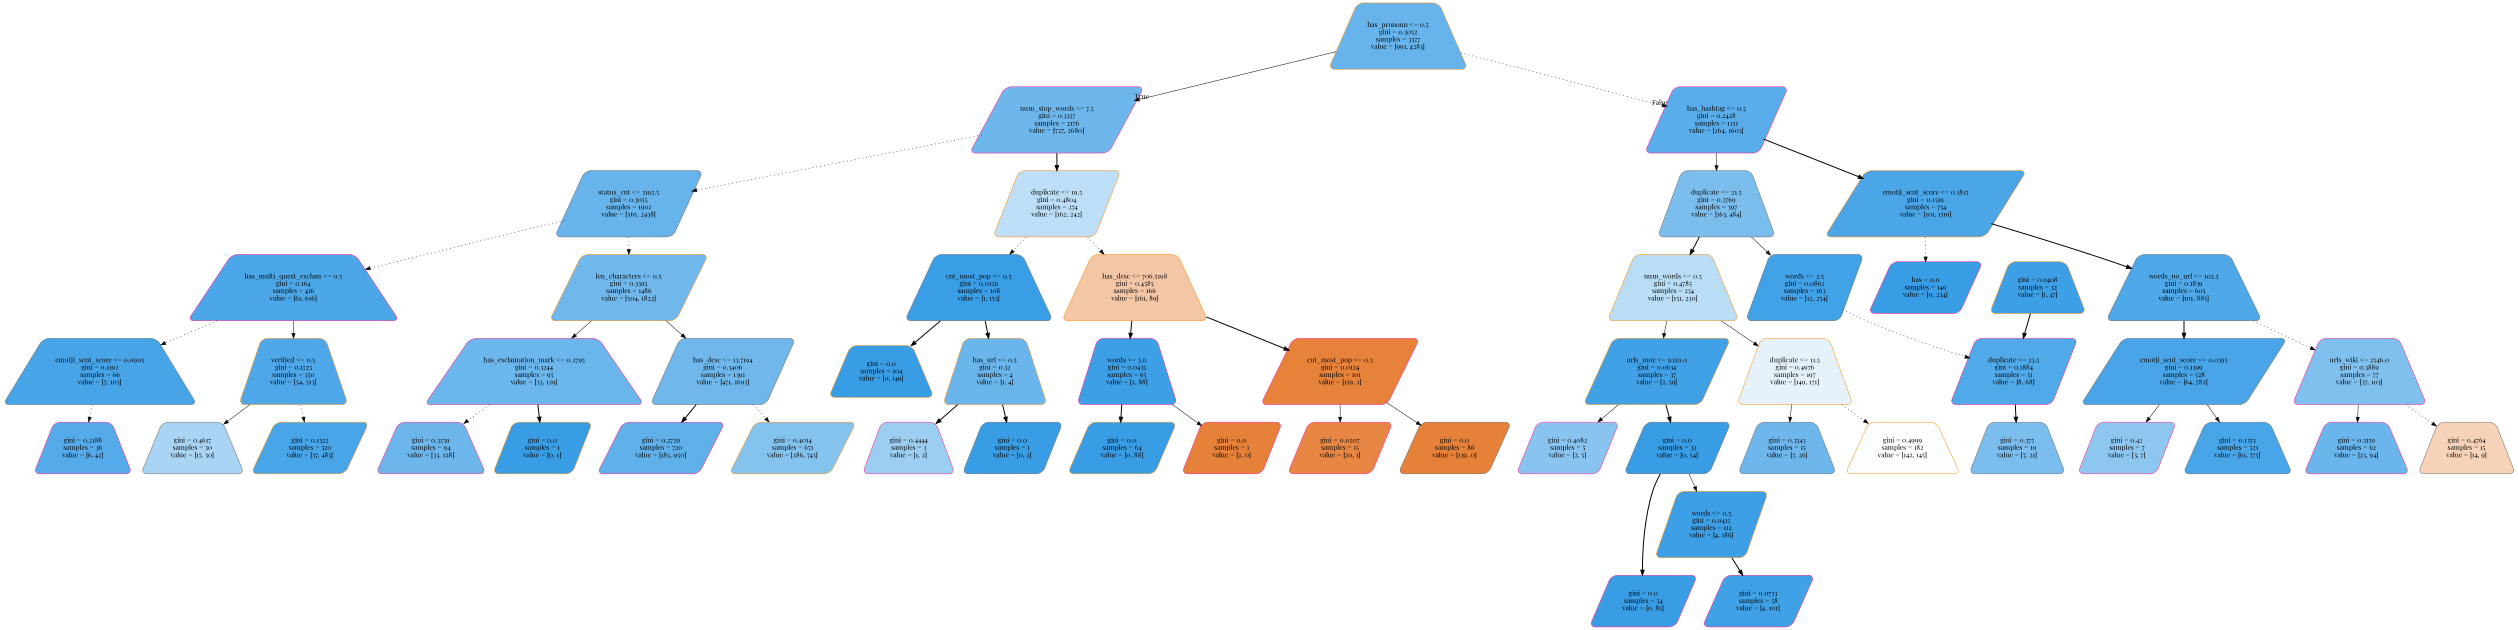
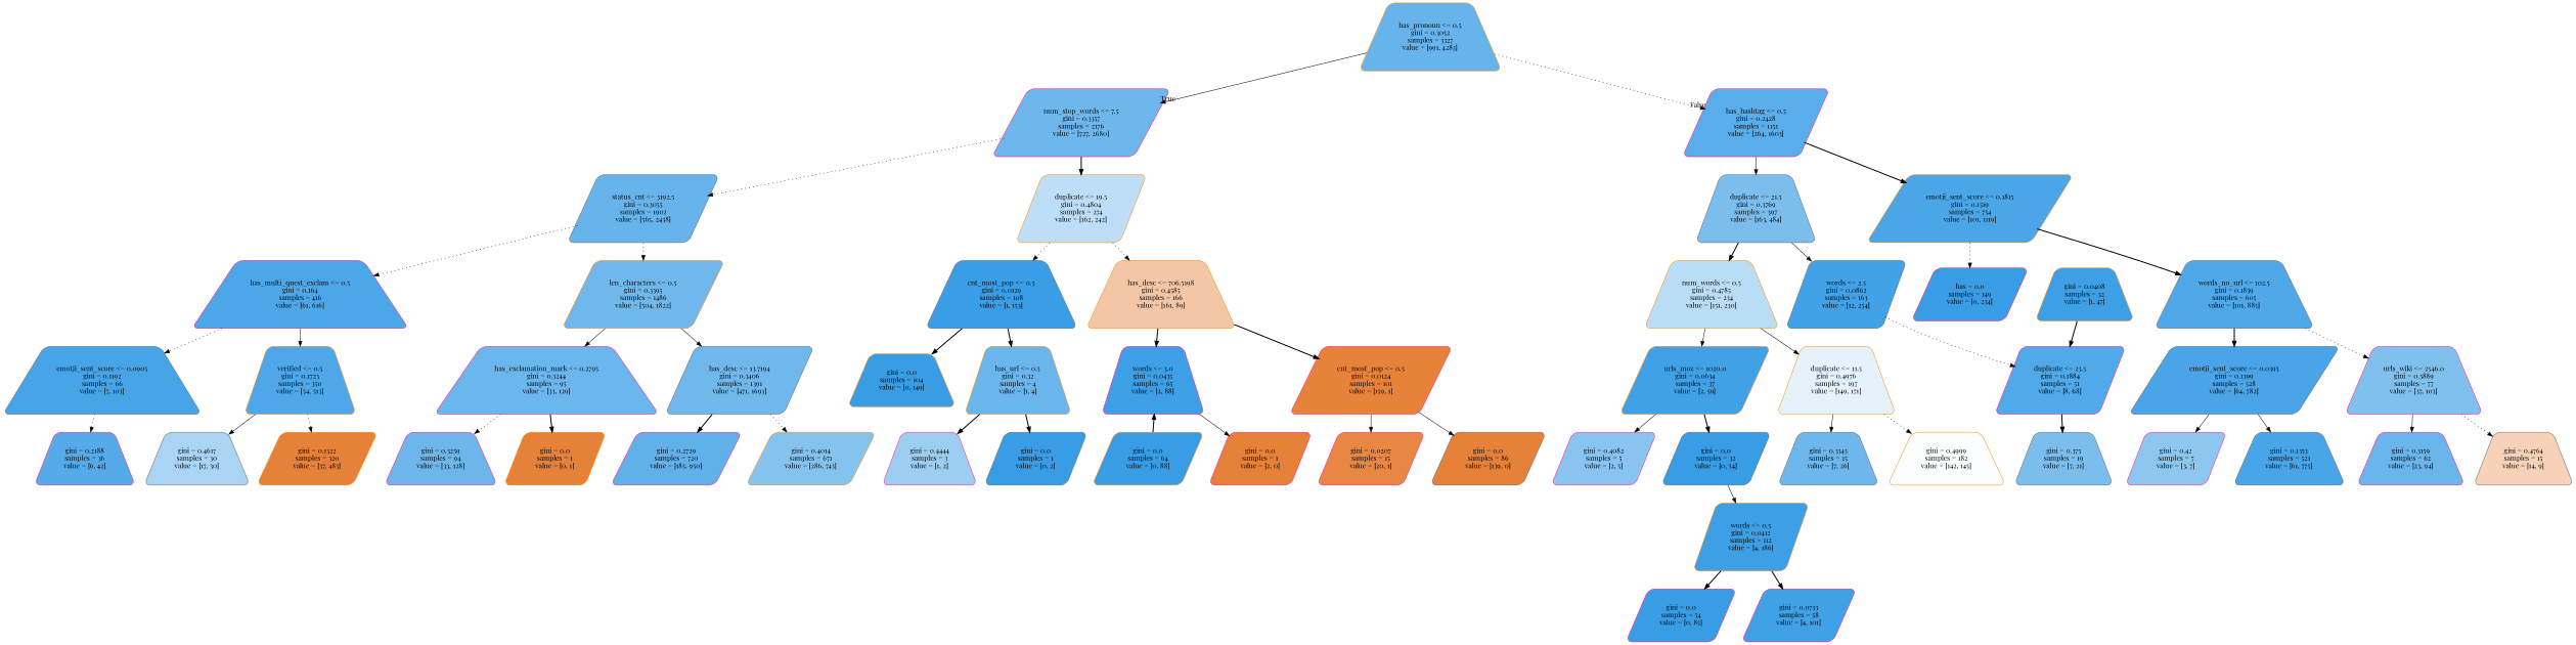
  digraph {
    fontname="Playfair Display"
    node [color=deeppink fillcolor="#399de5ff" fontname="Playfair Display" shape=parallelogram style="filled, rounded"]
    edge [fontname="Playfair Display" style=bold]
    n1 [color=darkorange fillcolor="#399de5c4" label="has_pronoun <= 0.5\ngini = 0.3052\nsamples = 3327\nvalue = [991, 4283]" shape=trapezium]
    n2 [fillcolor="#399de5ba" label="num_stop_words <= 7.5\ngini = 0.3357\nsamples = 2176\nvalue = [727, 2680]"]
    n3 [fillcolor="#399de5d5" label="has_hashtag <= 0.5\ngini = 0.2428\nsamples = 1151\nvalue = [264, 1603]"]
    n4 [color=gray40 fillcolor="#399de5c4" label="status_cnt <= 3192.5\ngini = 0.3055\nsamples = 1902\nvalue = [565, 2438]"]
    n5 [color=darkorange fillcolor="#399de554" label="duplicate <= 19.5\ngini = 0.4804\nsamples = 274\nvalue = [162, 242]"]
    n6 [color=gray40 fillcolor="#399de5a9" label="duplicate <= 21.5\ngini = 0.3769\nsamples = 397\nvalue = [163, 484]" shape=trapezium]
    n7 [color=darkorange fillcolor="#399de5e8" label="emotji_sent_score <= 0.1815\ngini = 0.1519\nsamples = 754\nvalue = [101, 1119]"]
    n8 [color=darkorange fillcolor="#399de5b8" label="len_characters <= 0.5\ngini = 0.3395\nsamples = 1486\nvalue = [504, 1822]"]
    n9 [fillcolor="#399de5e6" label="has_multi_quest_exclam <= 0.5\ngini = 0.164\nsamples = 416\nvalue = [61, 616]" shape=trapezium]
    n10 [color=darkorange fillcolor="#e5813972" label="has_desc <= 706.5198\ngini = 0.4585\nsamples = 166\nvalue = [161, 89]" shape=trapezium]
    n11 [color=gray40 fillcolor="#399de5fd" label="cnt_most_pop <= 0.5\ngini = 0.0129\nsamples = 108\nvalue = [1, 153]" shape=trapezium]
    n12 [color=gray40 fillcolor="#399de5b8" label="has_desc <= 13.7194\ngini = 0.3406\nsamples = 1391\nvalue = [471, 1693]"]
    n13 [fillcolor="#399de5be" label="has_exclamation_mark <= 0.2795\ngini = 0.3244\nsamples = 95\nvalue = [33, 129]" shape=trapezium]
    n14 [color=darkorange fillcolor="#399de5e4" label="verified <= 0.5\ngini = 0.1723\nsamples = 350\nvalue = [54, 513]" shape=trapezium]
    n15 [color=gray40 fillcolor="#399de5ee" label="emotji_sent_score <= 0.0905\ngini = 0.1192\nsamples = 66\nvalue = [7, 103]" shape=trapezium]
    n16 [fillcolor="#399de5cd" label="gini = 0.2729\nsamples = 720\nvalue = [185, 950]"]
    n17 [color=darkorange fillcolor="#399de59d" label="gini = 0.4014\nsamples = 671\nvalue = [286, 743]"]
    n18 [fillcolor="#399de5bd" label="gini = 0.3259\nsamples = 94\nvalue = [33, 128]" shape=trapezium]
-   n19 [color=darkorange label="gini = 0.0\nsamples = 1\nvalue = [0, 1]"]
+   n19 [color=darkorange fillcolor="#e58139ff" label="gini = 0.0\nsamples = 1\nvalue = [0, 1]"]
    n20 [color=gray40 fillcolor="#399de56e" label="gini = 0.4617\nsamples = 30\nvalue = [17, 30]" shape=trapezium]
-   n21 [color=darkorange fillcolor="#399de5eb" label="gini = 0.1322\nsamples = 320\nvalue = [37, 483]"]
+   n21 [color=darkorange fillcolor="#e58139ff" label="gini = 0.1322\nsamples = 320\nvalue = [37, 483]"]
    n22 [fillcolor="#399de5db" label="gini = 0.2188\nsamples = 36\nvalue = [6, 42]" shape=trapezium]
    n23 [fillcolor="#e58139fd" label="cnt_most_pop <= 0.5\ngini = 0.0124\nsamples = 101\nvalue = [159, 1]"]
    n24 [fillcolor="#399de5f9" label="words <= 3.0\ngini = 0.0435\nsamples = 65\nvalue = [2, 88]" shape=trapezium]
    n25 [color=darkorange fillcolor="#399de5bf" label="has_url <= 0.5\ngini = 0.32\nsamples = 4\nvalue = [1, 4]" shape=trapezium]
    n26 [color=darkorange label="gini = 0.0\nsamples = 104\nvalue = [0, 149]" shape=trapezium]
    n27 [fillcolor="#e58139f2" label="gini = 0.0207\nsamples = 15\nvalue = [20, 1]"]
    n28 [color=gray40 fillcolor="#e58139ff" label="gini = 0.0\nsamples = 86\nvalue = [139, 0]"]
    n29 [color=darkorange label="gini = 0.0\nsamples = 64\nvalue = [0, 88]"]
    n30 [fillcolor="#e58139ff" label="gini = 0.0\nsamples = 1\nvalue = [2, 0]"]
    n31 [fillcolor="#399de57f" label="gini = 0.4444\nsamples = 3\nvalue = [1, 2]" shape=trapezium]
    n32 [color=gray40 label="gini = 0.0\nsamples = 1\nvalue = [0, 2]"]
    n33 [color=darkorange fillcolor="#399de558" label="num_words <= 0.5\ngini = 0.4785\nsamples = 234\nvalue = [151, 230]" shape=trapezium]
    n34 [color=gray40 fillcolor="#399de5f3" label="words <= 2.5\ngini = 0.0862\nsamples = 163\nvalue = [12, 254]"]
    n35 [color=gray40 fillcolor="#399de5e2" label="words_no_url <= 102.5\ngini = 0.1839\nsamples = 605\nvalue = [101, 885]" shape=trapezium]
    n36 [label="has = 0.0\nsamples = 149\nvalue = [0, 234]"]
    n37 [color=darkorange fillcolor="#399de521" label="duplicate <= 11.5\ngini = 0.4976\nsamples = 197\nvalue = [149, 171]" shape=trapezium]
    n38 [color=darkorange fillcolor="#399de5f6" label="urls_moz <= 1020.0\ngini = 0.0634\nsamples = 37\nvalue = [2, 59]"]
    n39 [fillcolor="#399de5e1" label="duplicate <= 23.5\ngini = 0.1884\nsamples = 51\nvalue = [8, 68]"]
    n40 [color=gray40 fillcolor="#399de5ba" label="gini = 0.3343\nsamples = 15\nvalue = [7, 26]" shape=trapezium]
    n41 [color=darkorange fillcolor="#399de505" label="gini = 0.4999\nsamples = 182\nvalue = [142, 145]" shape=trapezium]
    n42 [fillcolor="#399de599" label="gini = 0.4082\nsamples = 5\nvalue = [2, 5]"]
    n43 [color=gray40 label="gini = 0.0\nsamples = 32\nvalue = [0, 54]"]
    n44 [color=darkorange fillcolor="#399de5fa" label="words <= 0.5\ngini = 0.0412\nsamples = 112\nvalue = [4, 186]"]
    n45 [label="gini = 0.0\nsamples = 54\nvalue = [0, 85]"]
    n46 [fillcolor="#399de5f5" label="gini = 0.0733\nsamples = 58\nvalue = [4, 101]"]
    n47 [color=gray40 fillcolor="#399de5aa" label="gini = 0.375\nsamples = 19\nvalue = [7, 21]" shape=trapezium]
    n48 [color=darkorange fillcolor="#399de5fa" label="gini = 0.0408\nsamples = 32\nvalue = [1, 47]" shape=trapezium]
    n49 [fillcolor="#399de5a3" label="urls_wiki <= 2546.0\ngini = 0.3889\nsamples = 77\nvalue = [37, 103]" shape=trapezium]
    n50 [color=gray40 fillcolor="#399de5ea" label="emotji_sent_score <= 0.0395\ngini = 0.1399\nsamples = 528\nvalue = [64, 782]"]
    n51 [fillcolor="#399de5c1" label="gini = 0.3159\nsamples = 62\nvalue = [23, 94]" shape=trapezium]
    n52 [color=gray40 fillcolor="#e581395b" label="gini = 0.4764\nsamples = 15\nvalue = [14, 9]" shape=trapezium]
    n53 [fillcolor="#399de592" label="gini = 0.42\nsamples = 7\nvalue = [3, 7]"]
    n54 [color=gray40 fillcolor="#399de5eb" label="gini = 0.1353\nsamples = 521\nvalue = [61, 775]" shape=trapezium]
    n1 -> n2 [headlabel=True labelangle=45 labeldistance=2.5 style=solid]
    n1 -> n3 [headlabel=False labelangle=-45 labeldistance=2.5 style=dotted]
    n2 -> n4 [style=dotted]
    n2 -> n5
    n3 -> n6 [style=solid]
    n3 -> n7
    n4 -> n8 [style=dotted]
    n4 -> n9 [style=dotted]
    n5 -> n10 [style=dotted]
    n5 -> n11 [style=dotted]
    n6 -> n33
    n6 -> n34 [style=solid]
    n7 -> n35
    n7 -> n36 [style=dotted]
    n8 -> n12 [style=solid]
    n8 -> n13 [style=solid]
    n9 -> n14 [style=solid]
    n9 -> n15 [style=dotted]
    n10 -> n23
    n10 -> n24
    n11 -> n25
    n11 -> n26
    n12 -> n16
    n12 -> n17 [style=dotted]
    n13 -> n18 [style=dotted]
    n13 -> n19
    n14 -> n20 [style=solid]
    n14 -> n21 [style=dotted]
    n15 -> n22 [style=dotted]
    n23 -> n27 [style=solid]
    n23 -> n28 [style=solid]
-   n24 -> n29
+   n29 -> n24
    n24 -> n30 [style=solid]
    n25 -> n31
    n25 -> n32
    n33 -> n37 [style=solid]
    n33 -> n38 [style=solid]
    n34 -> n39 [style=dotted]
    n35 -> n49 [style=dotted]
    n35 -> n50
    n37 -> n40 [style=solid]
    n37 -> n41 [style=dotted]
    n38 -> n42 [style=solid]
    n38 -> n43
    n39 -> n47
    n43 -> n44 [style=solid]
-   n43 -> n45
+   n44 -> n45
    n44 -> n46
    n48 -> n39
    n49 -> n51 [style=solid]
    n49 -> n52 [style=dotted]
    n50 -> n53 [style=solid]
    n50 -> n54 [style=solid]
  }
